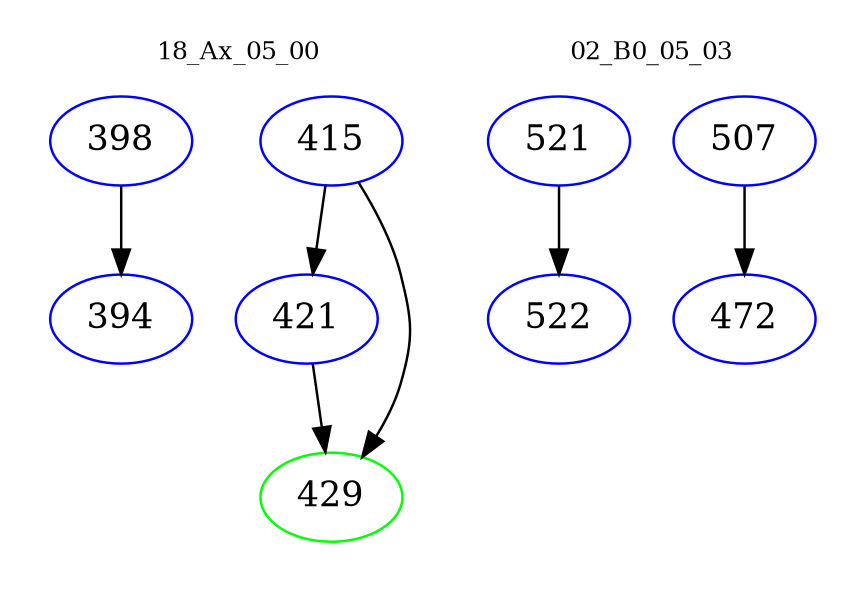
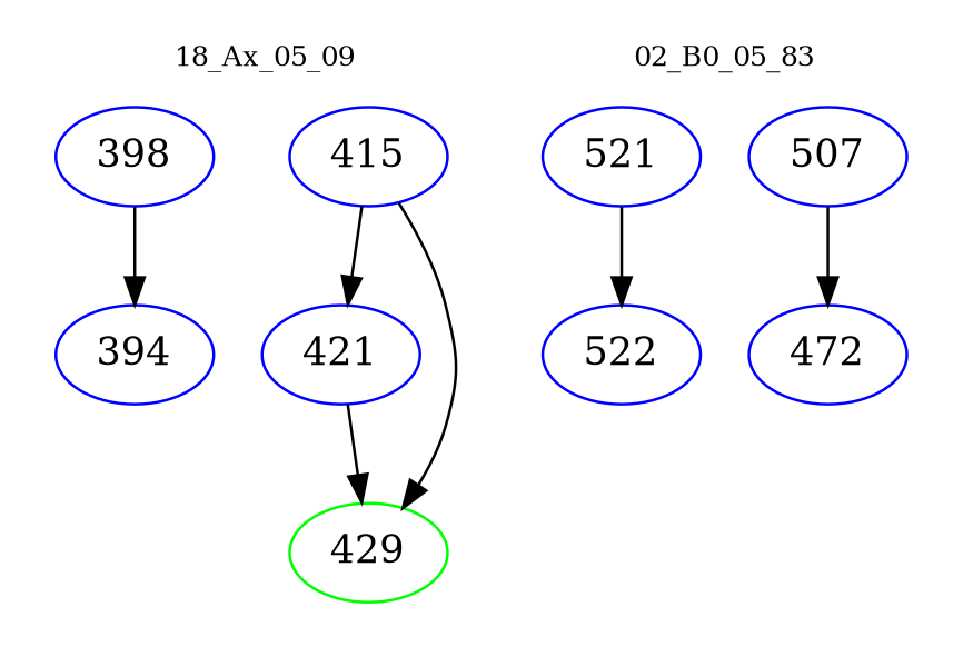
  digraph {
    node [color=blue]
    edge [color=black]
    n1 [label=415]
    n2 [label=398]
    n3 [label=421]
    n4 [label=394]
    n5 [color=green label=429]
    n6 [label=507]
    n7 [label=472]
    n8 [label=521]
    n9 [label=522]
    subgraph cluster_1 {
      color=white
      fontsize=10
-     label="18_Ax_05_00"
+     label="18_Ax_05_09"
      n1
      n2
      n3
      n4
      n5
    }
    subgraph cluster_2 {
      color=white
      fontsize=10
-     label="02_B0_05_03"
+     label="02_B0_05_83"
      n6
      n7
      n8
      n9
    }
    n1 -> n3
    n1 -> n5
    n2 -> n4
    n3 -> n5
    n6 -> n7
    n8 -> n9
  }
